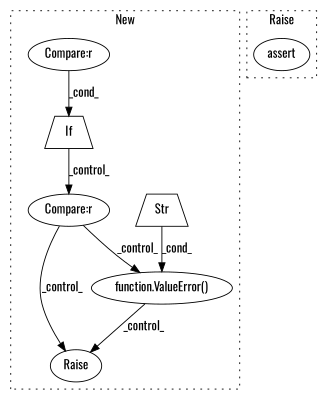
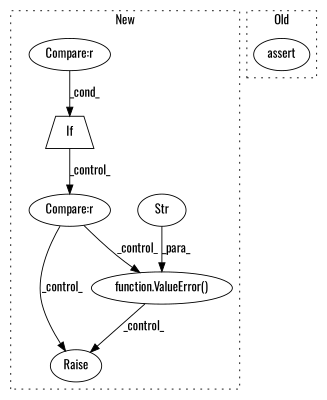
  digraph {
    fontname=Oswald
    node [a=40 fontname=Oswald l=19 shape=ellipse]
    edge [fontname=Oswald]
    n1 [a=75 l="11,1" label="function.ValueError()" s="2216,2257"]
-   n2 [a=66 l=30 label=Str s=2227 shape=trapezium]
+   n2 [a=66 l=30 label=Str s=2227]
    n3 [a=91 l=6 label=Raise s=2210]
    n4 [a=96 l="3,14" label=If s="2081,2103" shape=trapezium]
    n5 [label="Compare:r" s=2084]
    n6 [label="Compare:r" s=2177]
    n7 [a=65 l=7 label=assert s=2148]
    subgraph cluster_1 {
      label=New
      style=dotted
      n1
      n2
      n3
      n4
      n5
      n6
    }
    subgraph cluster_2 {
-     label=Raise
+     label=Old
      style=dotted
      n7
    }
    n1 -> n3 [label=_control_]
-   n2 -> n1 [label=_cond_]
+   n2 -> n1 [label=_para_]
    n4 -> n6 [label=_control_]
    n5 -> n4 [label=_cond_]
    n6 -> n1 [label=_control_]
    n6 -> n3 [label=_control_]
  }
